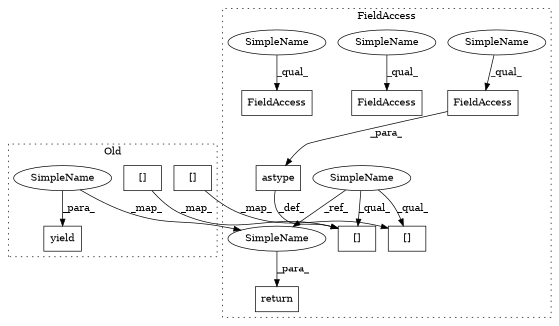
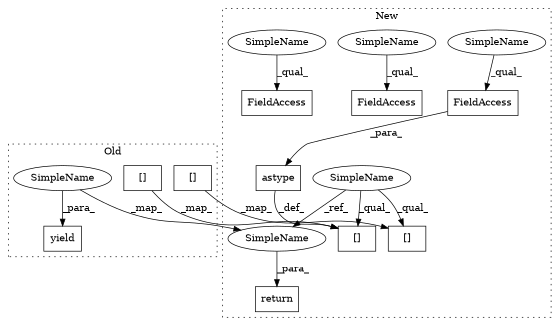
  digraph {
    node [a=42 l="12,1" s=6270 shape=box]
    n1 [a=112 l=7 label=yield s=6433]
    n2 [a=2 label="[]" s="6350,6382"]
    n3 [a=2 label="[]" s="5698,5714"]
    n4 [l=11 label=SimpleName s=6440 shape=ellipse]
    n5 [a=32 l="7,1" label=astype s="6263,6283"]
    n6 [a=22 l=13 label=FieldAccess]
    n7 [l=11 label=SimpleName s=3233 shape=ellipse]
    n8 [a=2 label="[]" s="6422,6454"]
    n9 [a=22 l=13 label=FieldAccess s=6156]
    n10 [a=2 label="[]" s="5712,5728"]
    n11 [a=22 l=13 label=FieldAccess s=5664]
    n12 [a=41 l=7 label=return s=6505]
    n13 [l=5 label=SimpleName shape=ellipse]
    n14 [l=5 label=SimpleName s=5664 shape=ellipse]
    n15 [l=5 label=SimpleName s=6156 shape=ellipse]
    n16 [l=11 label=SimpleName s=6512 shape=ellipse]
    subgraph cluster_1 {
      label=Old
      style=dotted
      n1
      n2
      n3
      n4
    }
    subgraph cluster_2 {
-     label=FieldAccess
+     label=New
      style=dotted
      n5
      n6
      n7
      n8
      n9
      n10
      n11
      n12
      n13
      n14
      n15
      n16
    }
    n2 -> n8 [label=_map_]
    n3 -> n10 [label=_map_]
    n4 -> n1 [label=_para_]
    n4 -> n16 [label=_map_]
    n5 -> n8 [label=_def_]
    n6 -> n5 [label=_para_]
    n7 -> n8 [label=_qual_]
    n7 -> n10 [label=_qual_]
    n7 -> n16 [label=_ref_]
    n13 -> n6 [label=_qual_]
    n14 -> n11 [label=_qual_]
    n15 -> n9 [label=_qual_]
    n16 -> n12 [label=_para_]
  }
